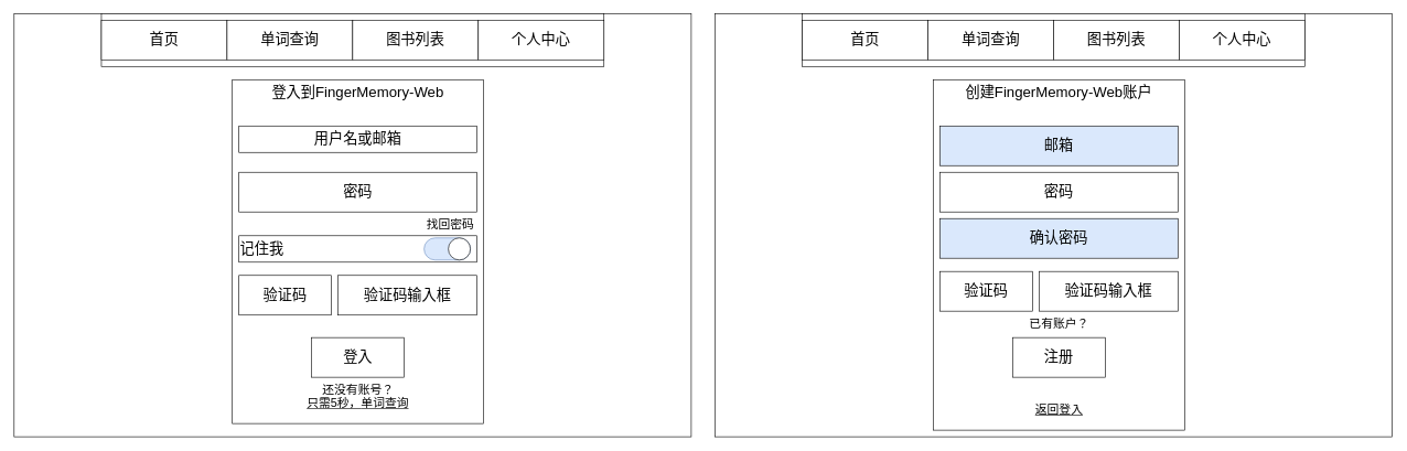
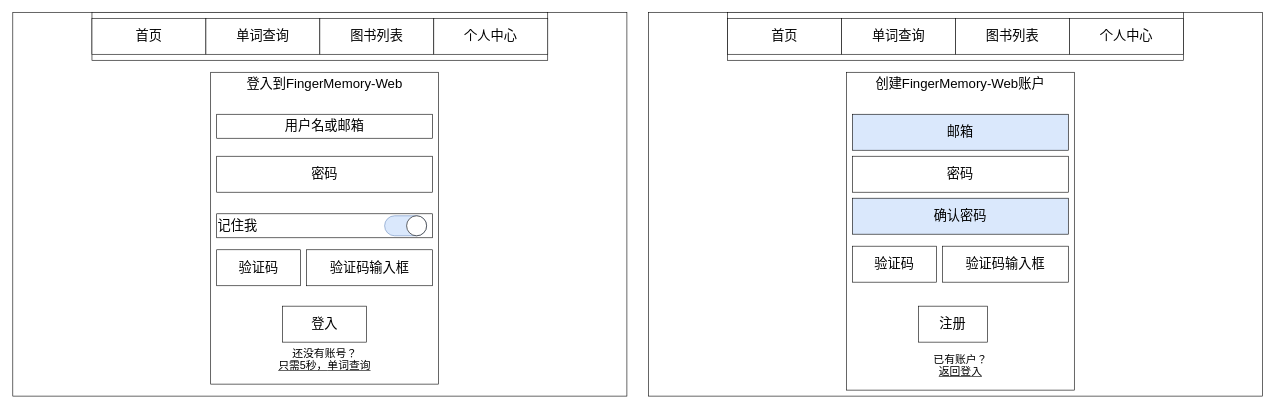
  <mxCell id="0" />
  <mxCell id="1" parent="0" />
  <mxCell id="2" value="" style="rounded=0;whiteSpace=wrap;html=1;" vertex="1" parent="1"><mxGeometry width="1024" height="640" as="geometry" x="20" y="20" /></mxCell>
  <mxCell id="3" value="" style="rounded=0;whiteSpace=wrap;html=1;" vertex="1" parent="1"><mxGeometry x="152" width="760" height="80" as="geometry" y="20" /></mxCell>
  <mxCell id="4" value="&lt;font style=&quot;font-size: 22px&quot;&gt;首页&lt;/font&gt;" style="rounded=0;whiteSpace=wrap;html=1;" vertex="1" parent="1"><mxGeometry x="152" y="30" width="190" height="60" as="geometry" /></mxCell>
  <mxCell id="5" value="&lt;font style=&quot;font-size: 22px&quot;&gt;单词查询&lt;/font&gt;" style="rounded=0;whiteSpace=wrap;html=1;" vertex="1" parent="1"><mxGeometry x="342" y="30" width="190" height="60" as="geometry" /></mxCell>
  <mxCell id="6" value="&lt;font style=&quot;font-size: 22px&quot;&gt;图书列表&lt;/font&gt;" style="rounded=0;whiteSpace=wrap;html=1;" vertex="1" parent="1"><mxGeometry x="532" y="30" width="190" height="60" as="geometry" /></mxCell>
  <mxCell id="7" value="&lt;font style=&quot;font-size: 22px&quot;&gt;个人中心&lt;/font&gt;" style="rounded=0;whiteSpace=wrap;html=1;" vertex="1" parent="1"><mxGeometry x="722" y="30" width="190" height="60" as="geometry" /></mxCell>
  <mxCell id="8" value="&lt;span style=&quot;font-size: 22px&quot;&gt;登入到FingerMemory-Web&lt;/span&gt;" style="rounded=0;whiteSpace=wrap;html=1;verticalAlign=top;" vertex="1" parent="1"><mxGeometry x="350" y="120" width="380" height="520" as="geometry" /></mxCell>
  <mxCell id="9" value="&lt;font style=&quot;font-size: 22px&quot;&gt;用户名或邮箱&lt;/font&gt;" style="rounded=0;whiteSpace=wrap;html=1;" vertex="1" parent="1"><mxGeometry x="360" y="190" width="360" height="40" as="geometry" /></mxCell>
  <mxCell id="10" value="&lt;font style=&quot;font-size: 22px&quot;&gt;密码&lt;/font&gt;" style="rounded=0;whiteSpace=wrap;html=1;" vertex="1" parent="1"><mxGeometry x="360" y="260" width="360" height="60" as="geometry" /></mxCell>
  <mxCell id="11" value="" style="group" vertex="1" connectable="0" parent="1"><mxGeometry x="360" y="356" width="360" height="40" as="geometry" /></mxCell>
  <mxCell id="12" value="&lt;font style=&quot;font-size: 22px&quot;&gt;记住我&lt;/font&gt;" style="rounded=0;whiteSpace=wrap;html=1;align=left;" vertex="1" parent="11"><mxGeometry width="360" height="40" as="geometry" /></mxCell>
  <mxCell id="13" value="" style="rounded=1;whiteSpace=wrap;html=1;arcSize=50;fillColor=#dae8fc;strokeColor=#6c8ebf;" vertex="1" parent="11"><mxGeometry x="280" y="3.33" width="70" height="33.33" as="geometry" /></mxCell>
  <mxCell id="14" value="" style="ellipse;whiteSpace=wrap;html=1;aspect=fixed;" vertex="1" parent="11"><mxGeometry x="316.67" y="3.333" width="33.333" height="33.333" as="geometry" /></mxCell>
- <mxCell id="15" value="&lt;font style=&quot;font-size: 18px&quot;&gt;找回密码&lt;/font&gt;" style="text;html=1;strokeColor=none;fillColor=none;align=center;verticalAlign=middle;whiteSpace=wrap;rounded=0;" vertex="1" parent="1"><mxGeometry x="640" y="330" width="80" height="20" as="geometry" /></mxCell>
  <mxCell id="16" value="&lt;span style=&quot;font-size: 22px&quot;&gt;登入&lt;/span&gt;" style="rounded=0;whiteSpace=wrap;html=1;" vertex="1" parent="1"><mxGeometry x="470" y="510" width="140" height="60" as="geometry" /></mxCell>
  <mxCell id="17" value="&lt;font style=&quot;font-size: 18px&quot;&gt;还没有账号？&lt;/font&gt;" style="text;html=1;strokeColor=none;fillColor=none;align=center;verticalAlign=middle;whiteSpace=wrap;rounded=0;" vertex="1" parent="1"><mxGeometry x="482.5" y="580" width="115" height="20" as="geometry" /></mxCell>
  <mxCell id="18" value="&lt;u style=&quot;font-size: 18px&quot;&gt;只需5秒，&lt;/u&gt;&lt;span style=&quot;font-size: 18px&quot;&gt;&lt;u&gt;单词查询&lt;/u&gt;&lt;/span&gt;" style="text;html=1;strokeColor=none;fillColor=none;align=center;verticalAlign=middle;whiteSpace=wrap;rounded=0;" vertex="1" parent="1"><mxGeometry x="461" y="600" width="158" height="20" as="geometry" /></mxCell>
  <mxCell id="19" value="" style="rounded=0;whiteSpace=wrap;html=1;" vertex="1" parent="1"><mxGeometry x="1080" width="1024" height="640" as="geometry" y="20" /></mxCell>
  <mxCell id="20" value="" style="rounded=0;whiteSpace=wrap;html=1;" vertex="1" parent="1"><mxGeometry x="1212" width="760" height="80" as="geometry" y="20" /></mxCell>
  <mxCell id="21" value="&lt;font style=&quot;font-size: 22px&quot;&gt;首页&lt;/font&gt;" style="rounded=0;whiteSpace=wrap;html=1;" vertex="1" parent="1"><mxGeometry x="1212" y="30" width="190" height="60" as="geometry" /></mxCell>
  <mxCell id="22" value="&lt;font style=&quot;font-size: 22px&quot;&gt;单词查询&lt;/font&gt;" style="rounded=0;whiteSpace=wrap;html=1;" vertex="1" parent="1"><mxGeometry x="1402" y="30" width="190" height="60" as="geometry" /></mxCell>
  <mxCell id="23" value="&lt;font style=&quot;font-size: 22px&quot;&gt;图书列表&lt;/font&gt;" style="rounded=0;whiteSpace=wrap;html=1;" vertex="1" parent="1"><mxGeometry x="1592" y="30" width="190" height="60" as="geometry" /></mxCell>
  <mxCell id="24" value="&lt;font style=&quot;font-size: 22px&quot;&gt;个人中心&lt;/font&gt;" style="rounded=0;whiteSpace=wrap;html=1;" vertex="1" parent="1"><mxGeometry x="1782" y="30" width="190" height="60" as="geometry" /></mxCell>
  <mxCell id="25" value="&lt;span style=&quot;font-size: 22px&quot;&gt;创建FingerMemory-Web账户&lt;/span&gt;" style="rounded=0;whiteSpace=wrap;html=1;verticalAlign=top;" vertex="1" parent="1"><mxGeometry x="1410" y="120" width="380" height="530" as="geometry" /></mxCell>
  <mxCell id="26" value="&lt;font style=&quot;font-size: 22px&quot;&gt;邮箱&lt;/font&gt;" style="rounded=0;whiteSpace=wrap;html=1;fillColor=#dae8fc;" vertex="1" parent="1"><mxGeometry x="1420" y="190" width="360" height="60" as="geometry" /></mxCell>
  <mxCell id="27" value="&lt;font style=&quot;font-size: 22px&quot;&gt;密码&lt;/font&gt;" style="rounded=0;whiteSpace=wrap;html=1;" vertex="1" parent="1"><mxGeometry x="1420" y="260" width="360" height="60" as="geometry" /></mxCell>
- <mxCell id="28" value="&lt;span style=&quot;font-size: 22px&quot;&gt;注册&lt;/span&gt;" style="rounded=0;whiteSpace=wrap;html=1;" vertex="1" parent="1"><mxGeometry x="1530" y="510" width="140" height="60" as="geometry" /></mxCell>
- <mxCell id="29" value="&lt;font style=&quot;font-size: 18px&quot;&gt;已有账户？&lt;/font&gt;" style="text;html=1;strokeColor=none;fillColor=none;align=center;verticalAlign=middle;whiteSpace=wrap;rounded=0;" vertex="1" parent="1"><mxGeometry x="1542.5" y="480" width="115" height="20" as="geometry" /></mxCell>
+ <mxCell id="28" value="&lt;span style=&quot;font-size: 22px&quot;&gt;注册&lt;/span&gt;" style="rounded=0;whiteSpace=wrap;html=1;" vertex="1" parent="1"><mxGeometry x="1530" y="510" width="115" height="60" as="geometry" /></mxCell>
+ <mxCell id="29" value="&lt;font style=&quot;font-size: 18px&quot;&gt;已有账户？&lt;/font&gt;" style="text;html=1;strokeColor=none;fillColor=none;align=center;verticalAlign=middle;whiteSpace=wrap;rounded=0;" vertex="1" parent="1"><mxGeometry x="1542.5" y="590" width="115" height="20" as="geometry" /></mxCell>
  <mxCell id="30" value="&lt;span style=&quot;font-size: 18px&quot;&gt;&lt;u&gt;返回登入&lt;/u&gt;&lt;/span&gt;" style="text;html=1;strokeColor=none;fillColor=none;align=center;verticalAlign=middle;whiteSpace=wrap;rounded=0;" vertex="1" parent="1"><mxGeometry x="1560.5" y="610" width="79" height="20" as="geometry" /></mxCell>
  <mxCell id="31" value="&lt;span style=&quot;font-size: 22px&quot;&gt;确认密码&lt;/span&gt;" style="rounded=0;whiteSpace=wrap;html=1;fillColor=#dae8fc;" vertex="1" parent="1"><mxGeometry x="1420" y="330" width="360" height="60" as="geometry" /></mxCell>
  <mxCell id="32" value="&lt;font style=&quot;font-size: 22px&quot;&gt;验证码&lt;/font&gt;" style="rounded=0;whiteSpace=wrap;html=1;" vertex="1" parent="1"><mxGeometry x="360" y="416" width="140" height="60" as="geometry" /></mxCell>
  <mxCell id="33" value="&lt;font style=&quot;font-size: 22px&quot;&gt;验证码输入框&lt;/font&gt;" style="rounded=0;whiteSpace=wrap;html=1;" vertex="1" parent="1"><mxGeometry x="510" y="416" width="210" height="60" as="geometry" /></mxCell>
  <mxCell id="34" value="&lt;font style=&quot;font-size: 22px&quot;&gt;验证码输入框&lt;/font&gt;" style="rounded=0;whiteSpace=wrap;html=1;" vertex="1" parent="1"><mxGeometry x="1570" y="410" width="210" height="60" as="geometry" /></mxCell>
  <mxCell id="35" value="&lt;font style=&quot;font-size: 22px&quot;&gt;验证码&lt;/font&gt;" style="rounded=0;whiteSpace=wrap;html=1;" vertex="1" parent="1"><mxGeometry x="1420" y="410" width="140" height="60" as="geometry" /></mxCell>
